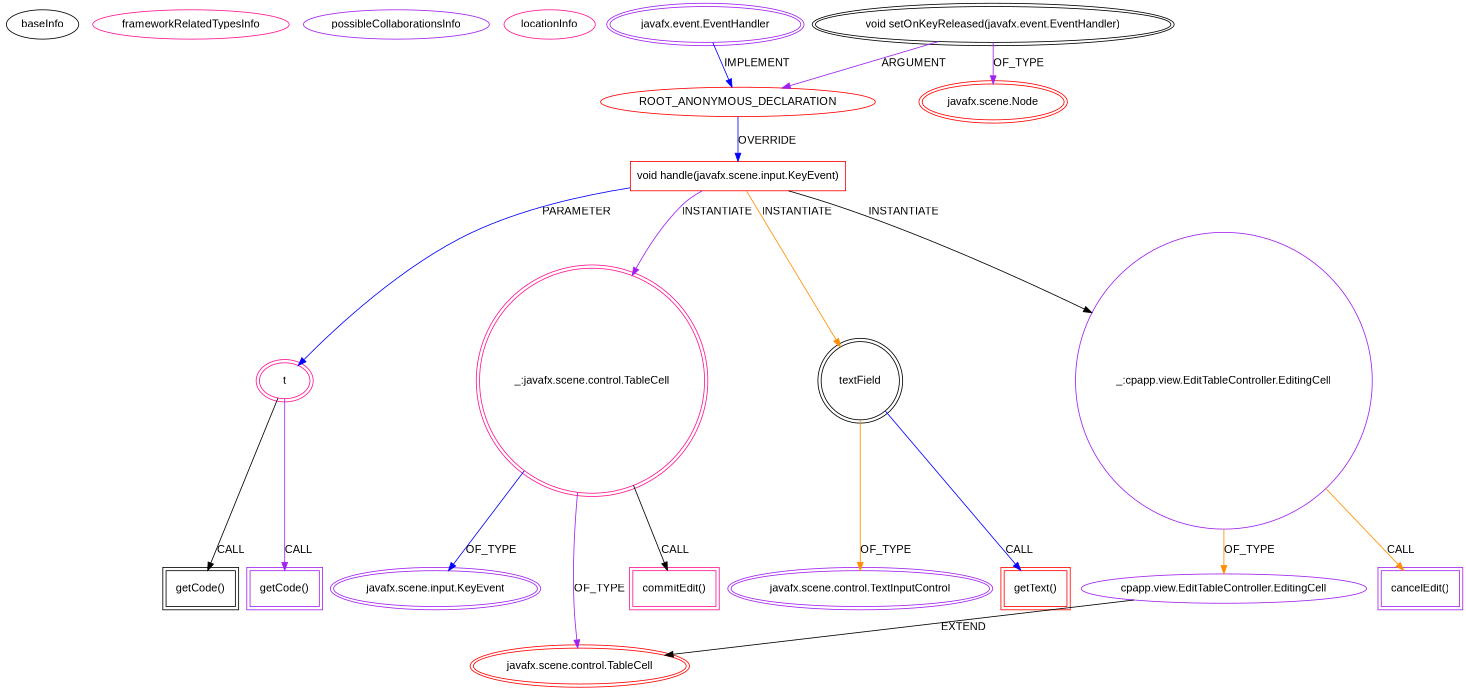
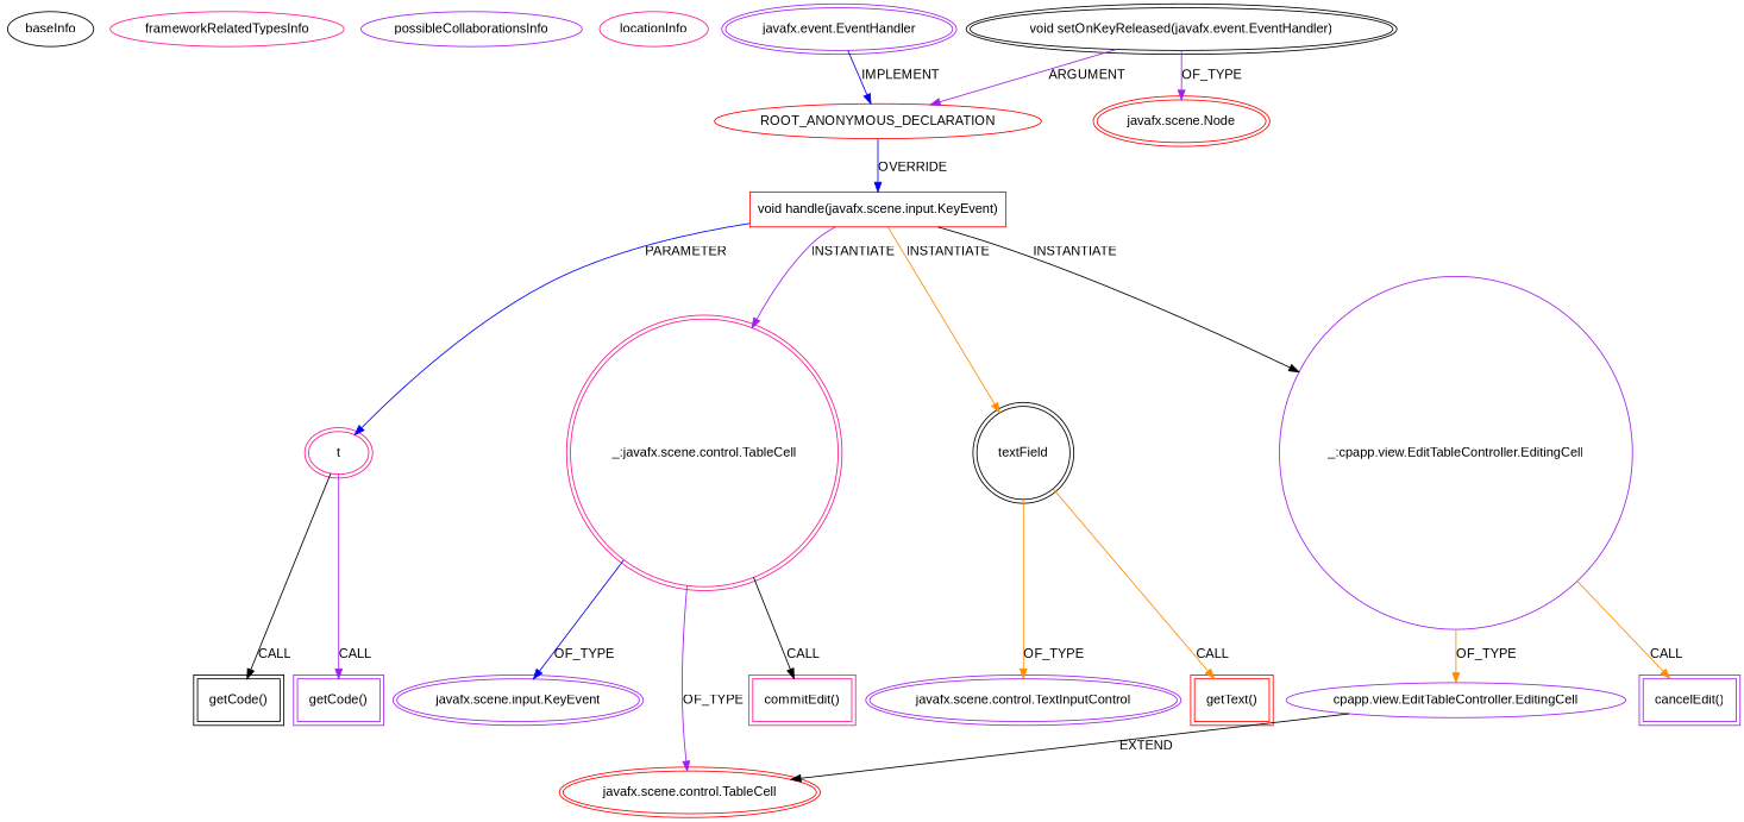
  digraph {
    fontname="Liberation Sans"
    node [color=purple fontname="Liberation Sans" isFrameworkType=true vertexType=INSIDE_CALL peripheries=2]
    edge [color=purple fontname="Liberation Sans"]
    baseInfo [category=extension_graph color=black graphId=2756 isAnonymous=true possibleRelation=true isFrameworkType="" vertexType="" peripheries=""]
    frameworkRelatedTypesInfo [0="javafx.event.EventHandler" color=deeppink isFrameworkType="" vertexType="" peripheries=""]
    possibleCollaborationsInfo [0="2756~OVERRIDING_METHOD_DECLARATION-METHOD_CALL-~javafx.event.EventHandler ~javafx.scene.control.TableCell ~true~false" isFrameworkType="" vertexType="" peripheries=""]
    locationInfo [color=deeppink contextSignature="void createTextField()" filePath="/gleba-cppoints/cppoints-master/src/cpapp/view/EditTableController.java" graphId=2756 projectName="gleba-cppoints" isFrameworkType="" vertexType="" peripheries=""]
    n5 [color=red isFrameworkType=false label=ROOT_ANONYMOUS_DECLARATION vertexType=ROOT_ANONYMOUS_DECLARATION peripheries=""]
    n6 [color=red isFrameworkType=false label="void handle(javafx.scene.input.KeyEvent)" shape=box vertexType=OVERRIDING_METHOD_DECLARATION peripheries=""]
    n7 [label="javafx.event.EventHandler" vertexType=FRAMEWORK_INTERFACE_TYPE]
    n8 [color=deeppink label=t vertexType=PARAMETER_DECLARATION]
    n9 [color=deeppink label="_:javafx.scene.control.TableCell" shape=circle vertexType=VARIABLE_EXPRESION]
    n10 [color=black label=textField shape=circle vertexType=VARIABLE_EXPRESION]
    n11 [isFrameworkType=false label="_:cpapp.view.EditTableController.EditingCell" shape=circle vertexType=VARIABLE_EXPRESION peripheries=""]
    n12 [color=black label="void setOnKeyReleased(javafx.event.EventHandler)" vertexType=OUTSIDE_CALL]
    n13 [color=red label="javafx.scene.Node" vertexType=FRAMEWORK_CLASS_TYPE]
    n14 [color=black label="getCode()" shape=box]
    n15 [label="getCode()" shape=box]
    n16 [label="javafx.scene.input.KeyEvent" vertexType=FRAMEWORK_CLASS_TYPE]
    n17 [color=red label="javafx.scene.control.TableCell" vertexType=FRAMEWORK_CLASS_TYPE]
    n18 [color=deeppink label="commitEdit()" shape=box]
    n19 [label="javafx.scene.control.TextInputControl" vertexType=FRAMEWORK_CLASS_TYPE]
    n20 [color=red label="getText()" shape=box]
    n21 [isFrameworkType=false label="cpapp.view.EditTableController.EditingCell" vertexType=REFERENCE_CLIENT_CLASS_DECLARATION peripheries=""]
    n22 [label="cancelEdit()" shape=box]
    n5 -> n6 [color=blue label=OVERRIDE]
    n6 -> n8 [color=blue label=PARAMETER]
    n6 -> n9 [label=INSTANTIATE]
    n6 -> n10 [color=darkorange label=INSTANTIATE]
    n6 -> n11 [color=black label=INSTANTIATE]
    n7 -> n5 [color=blue label=IMPLEMENT]
    n8 -> n14 [color=black label=CALL]
    n8 -> n15 [label=CALL]
    n9 -> n16 [color=blue label=OF_TYPE]
    n9 -> n17 [label=OF_TYPE]
    n9 -> n18 [color=black label=CALL]
    n10 -> n19 [color=darkorange label=OF_TYPE]
-   n10 -> n20 [color=blue label=CALL]
+   n10 -> n20 [color=darkorange label=CALL]
    n11 -> n21 [color=darkorange label=OF_TYPE]
    n11 -> n22 [color=darkorange label=CALL]
    n12 -> n5 [label=ARGUMENT]
    n12 -> n13 [label=OF_TYPE]
    n21 -> n17 [color=black label=EXTEND]
  }
